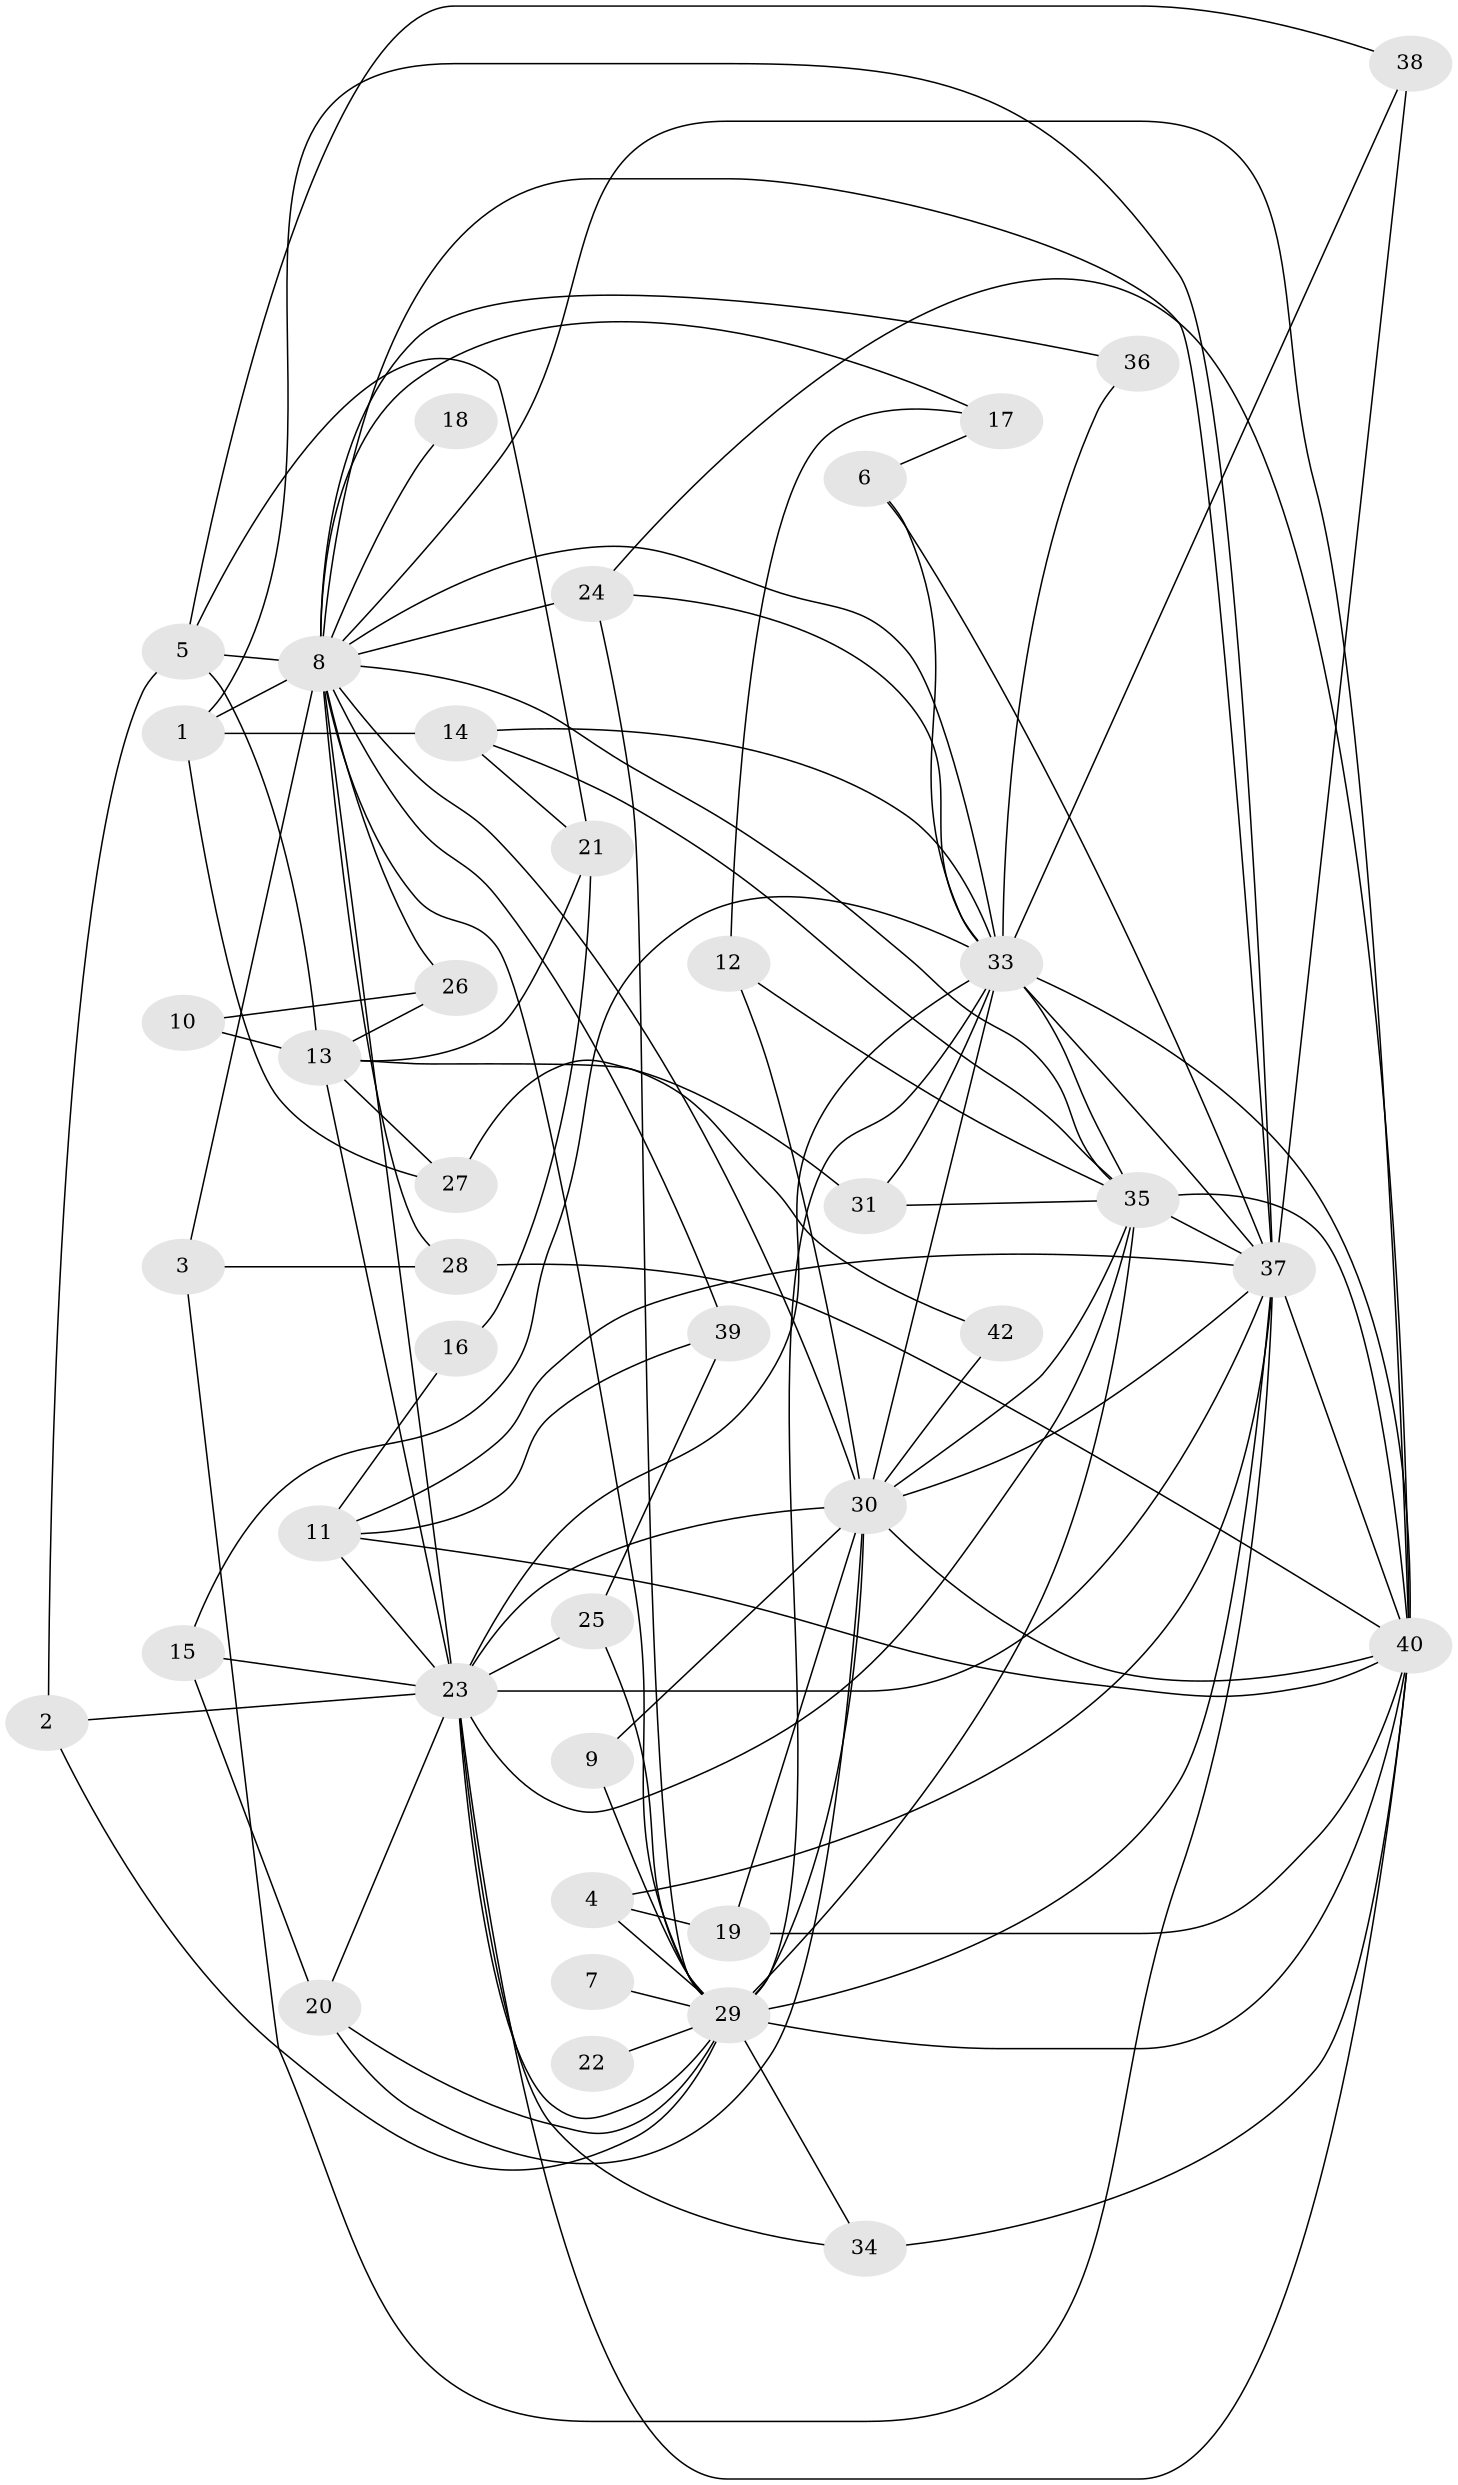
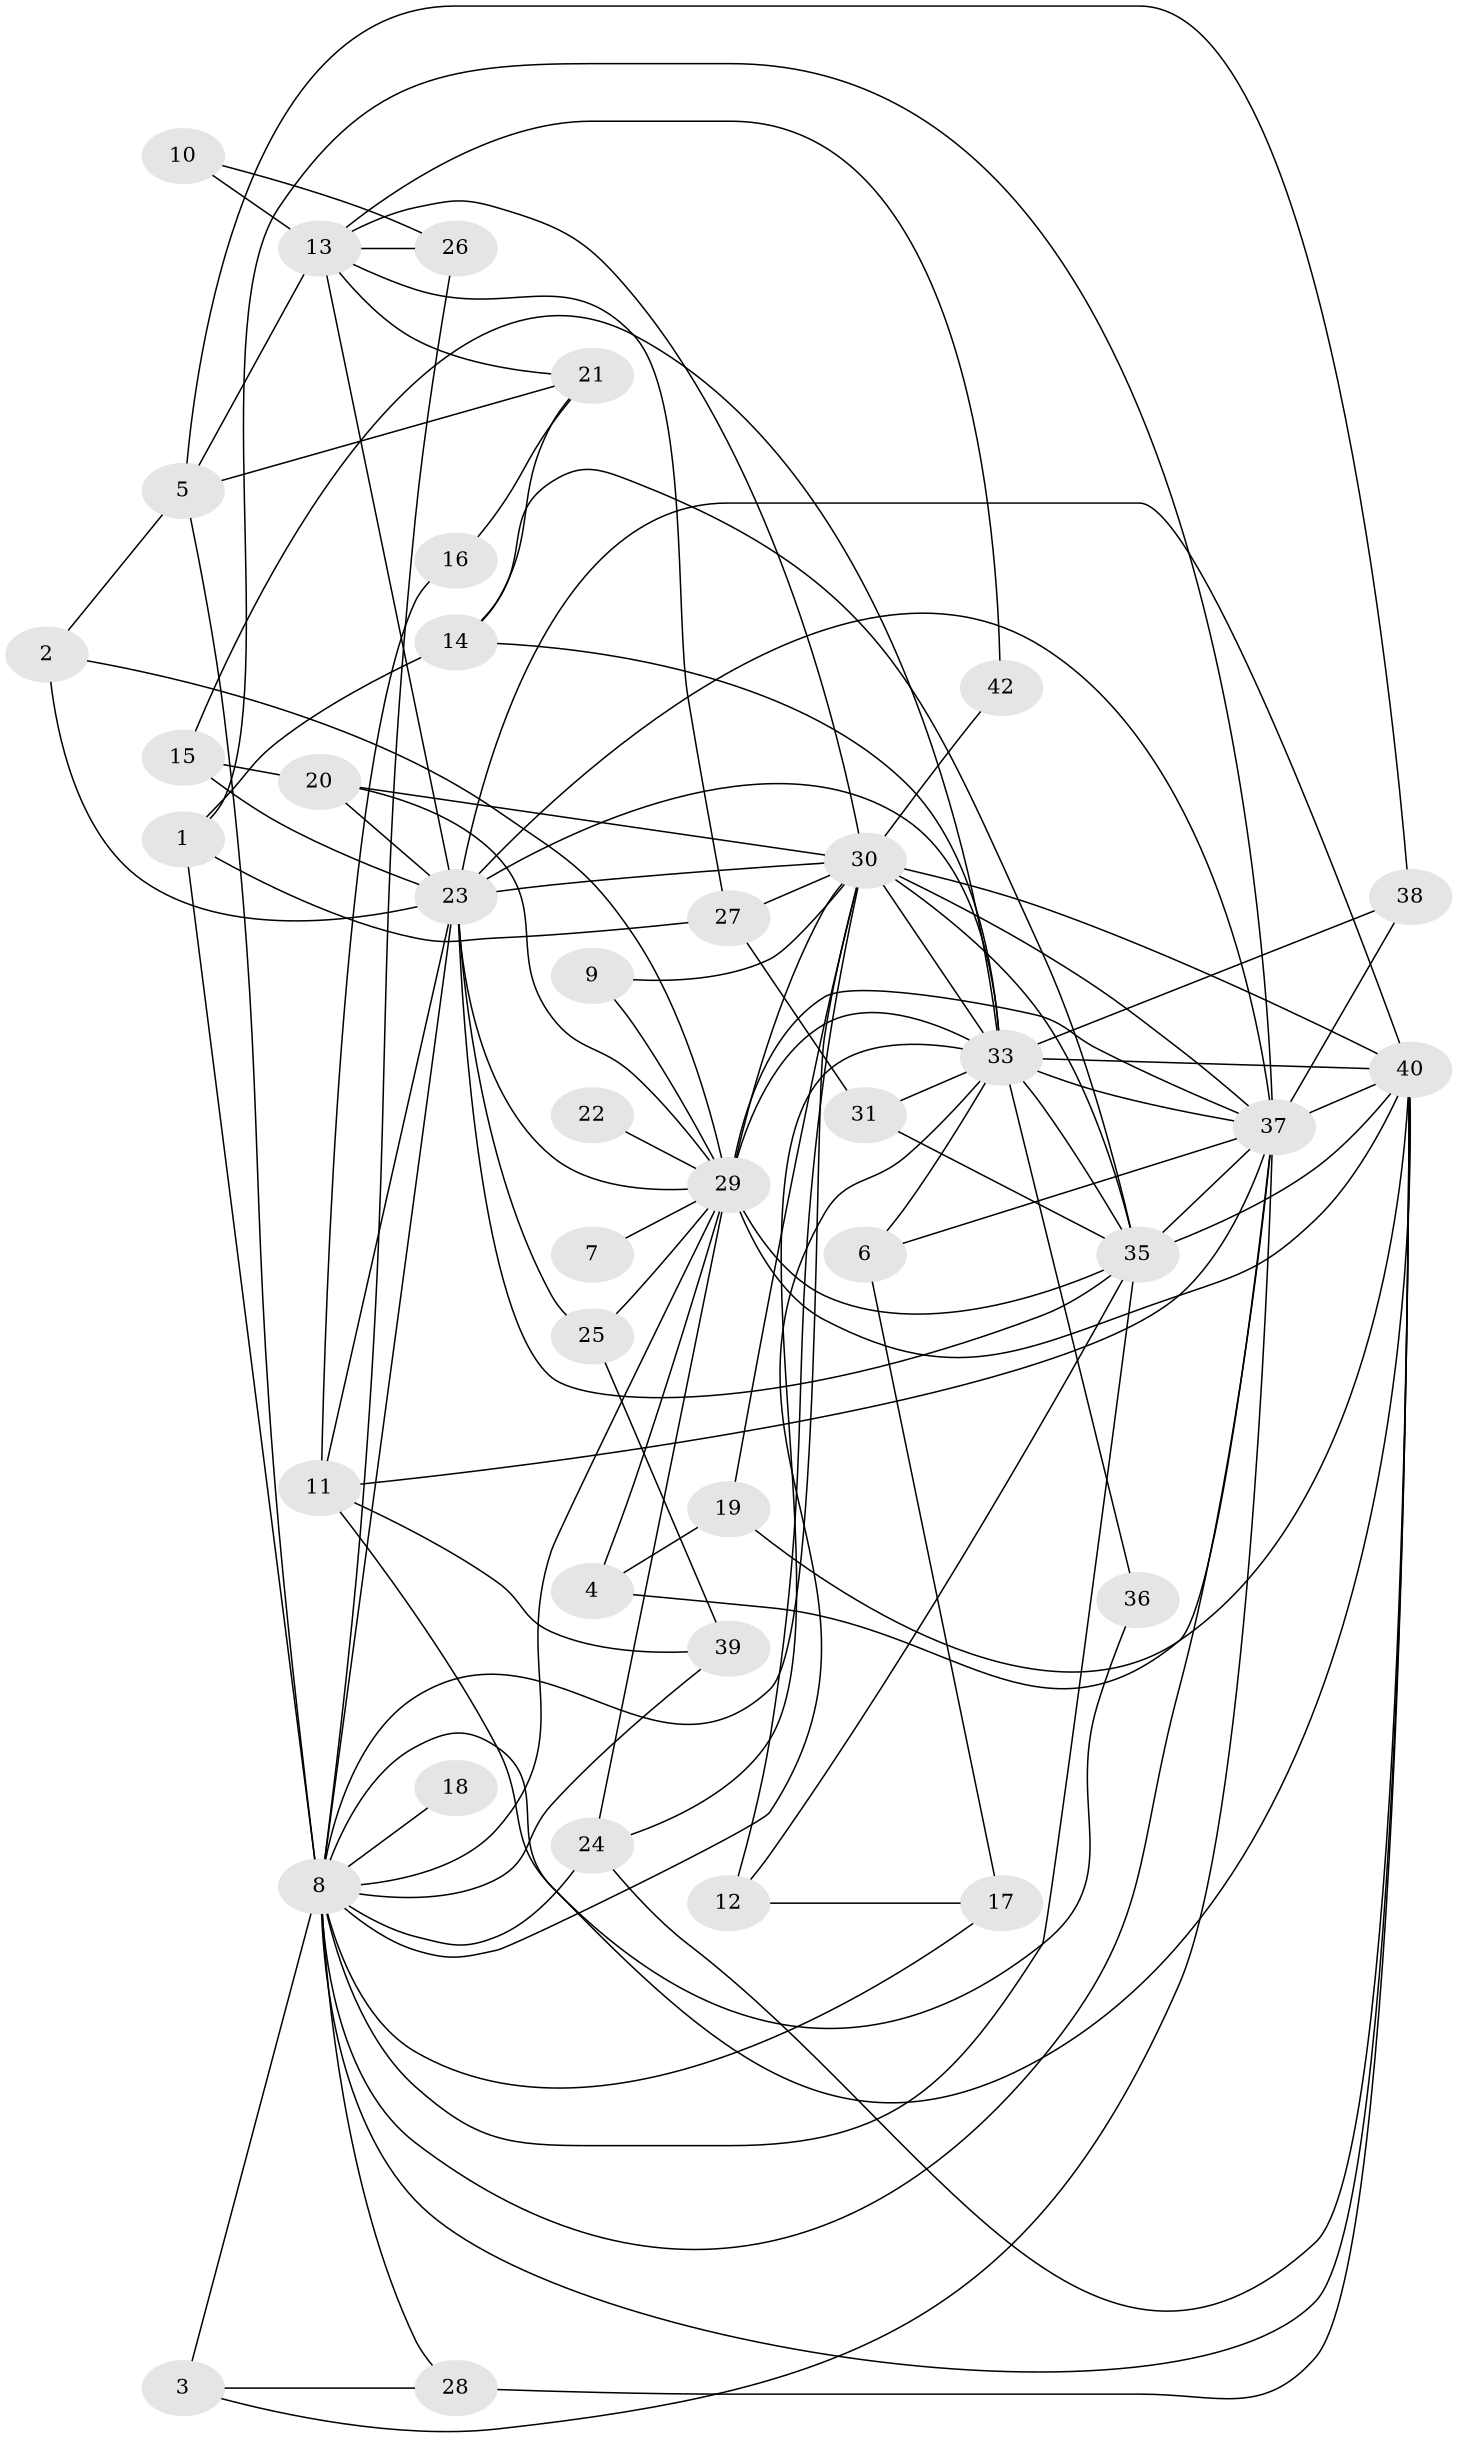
  graph {
    rankdir=LR
    node [color=gray90 style=filled]
    edge [weight=1.0]
    1
    8
    14
    27
    37
    23
    29
    28
    17
    33
    18
    24
    26
    30
    35
    36
    39
    40
    21
    31
    38
    2
    5
    13
    25
-   34
    3
    4
    19
    n30 [label=42]
    6
    7
    9
    10
    11
    16
    12
    15
    20
    22
    1 -- 8
    1 -- 14
    1 -- 27
    1 -- 37
    8 -- 37
    8 -- 23 [weight=2.0]
    8 -- 29
    8 -- 28
    8 -- 17
    8 -- 33 [weight=2.0]
    8 -- 18
    8 -- 24
    8 -- 26
    8 -- 30 [weight=2.0]
    8 -- 35
    8 -- 36
    8 -- 39
    8 -- 40
    14 -- 33
    14 -- 35
    14 -- 21
+   27 -- 30
    27 -- 31
    37 -- 40
    37 -- 38
    23 -- 37 [weight=4.0]
    23 -- 29 [weight=3.0]
    23 -- 33 [weight=4.0]
    23 -- 30 [weight=4.0]
    23 -- 35 [weight=3.0]
    23 -- 40 [weight=3.0]
    23 -- 25
-   23 -- 34
    29 -- 37
    29 -- 33 [weight=3.0]
    29 -- 30
    29 -- 35 [weight=2.0]
    29 -- 40
-   29 -- 34
    28 -- 40
    33 -- 37 [weight=3.0]
    33 -- 35 [weight=3.0]
    33 -- 36 [weight=2.0]
    33 -- 40 [weight=4.0]
    33 -- 38
    24 -- 29
    24 -- 33 [weight=2.0]
    24 -- 40
    30 -- 37
    30 -- 33 [weight=2.0]
    30 -- 35
    30 -- 40
    30 -- n30 [weight=2.0]
    35 -- 37 [weight=2.0]
    35 -- 40
    31 -- 33 [weight=2.0]
    31 -- 35
    2 -- 23
    2 -- 29
    2 -- 5
    5 -- 8
    5 -- 21
    5 -- 38
    5 -- 13
    13 -- 27
    13 -- 23
    13 -- 26
+   13 -- 30 [weight=2.0]
    13 -- 21
    13 -- n30
    25 -- 29
    25 -- 39
-   34 -- 40
    3 -- 8
    3 -- 37
    3 -- 28
    4 -- 37
    4 -- 29
    4 -- 19
    19 -- 30
    19 -- 40
    6 -- 37
    6 -- 17
    6 -- 33 [weight=2.0]
    7 -- 29
    9 -- 29
    9 -- 30
    10 -- 26
    10 -- 13
    11 -- 37
    11 -- 23
    11 -- 39
    11 -- 40
    11 -- 16
    16 -- 21
    12 -- 17
    12 -- 30
    12 -- 35
    15 -- 23
    15 -- 33
    15 -- 20
    20 -- 23
    20 -- 29
    20 -- 30
    22 -- 29
  }
